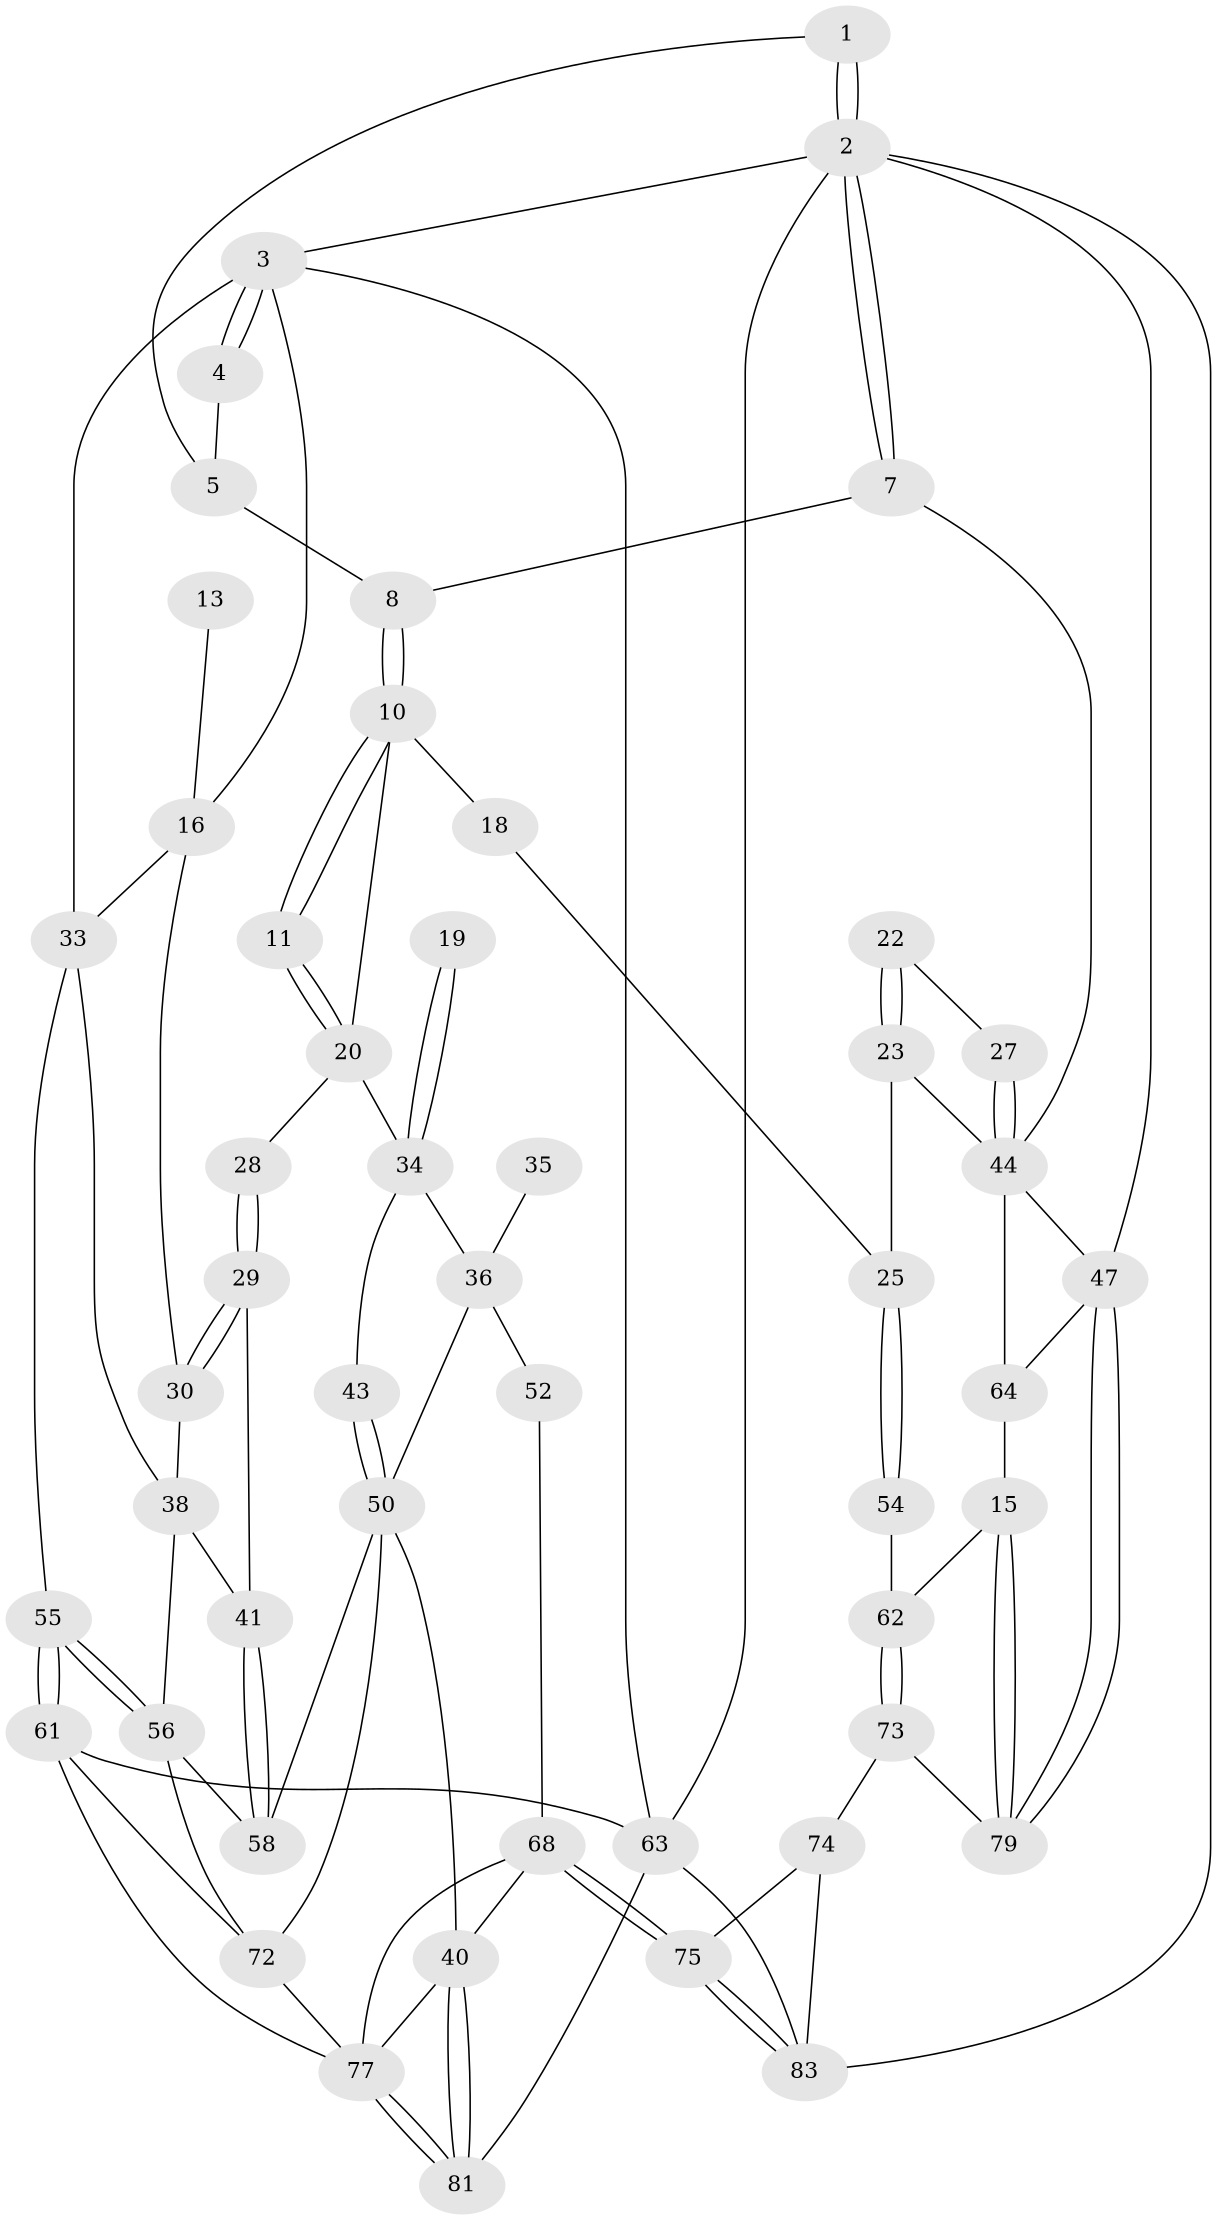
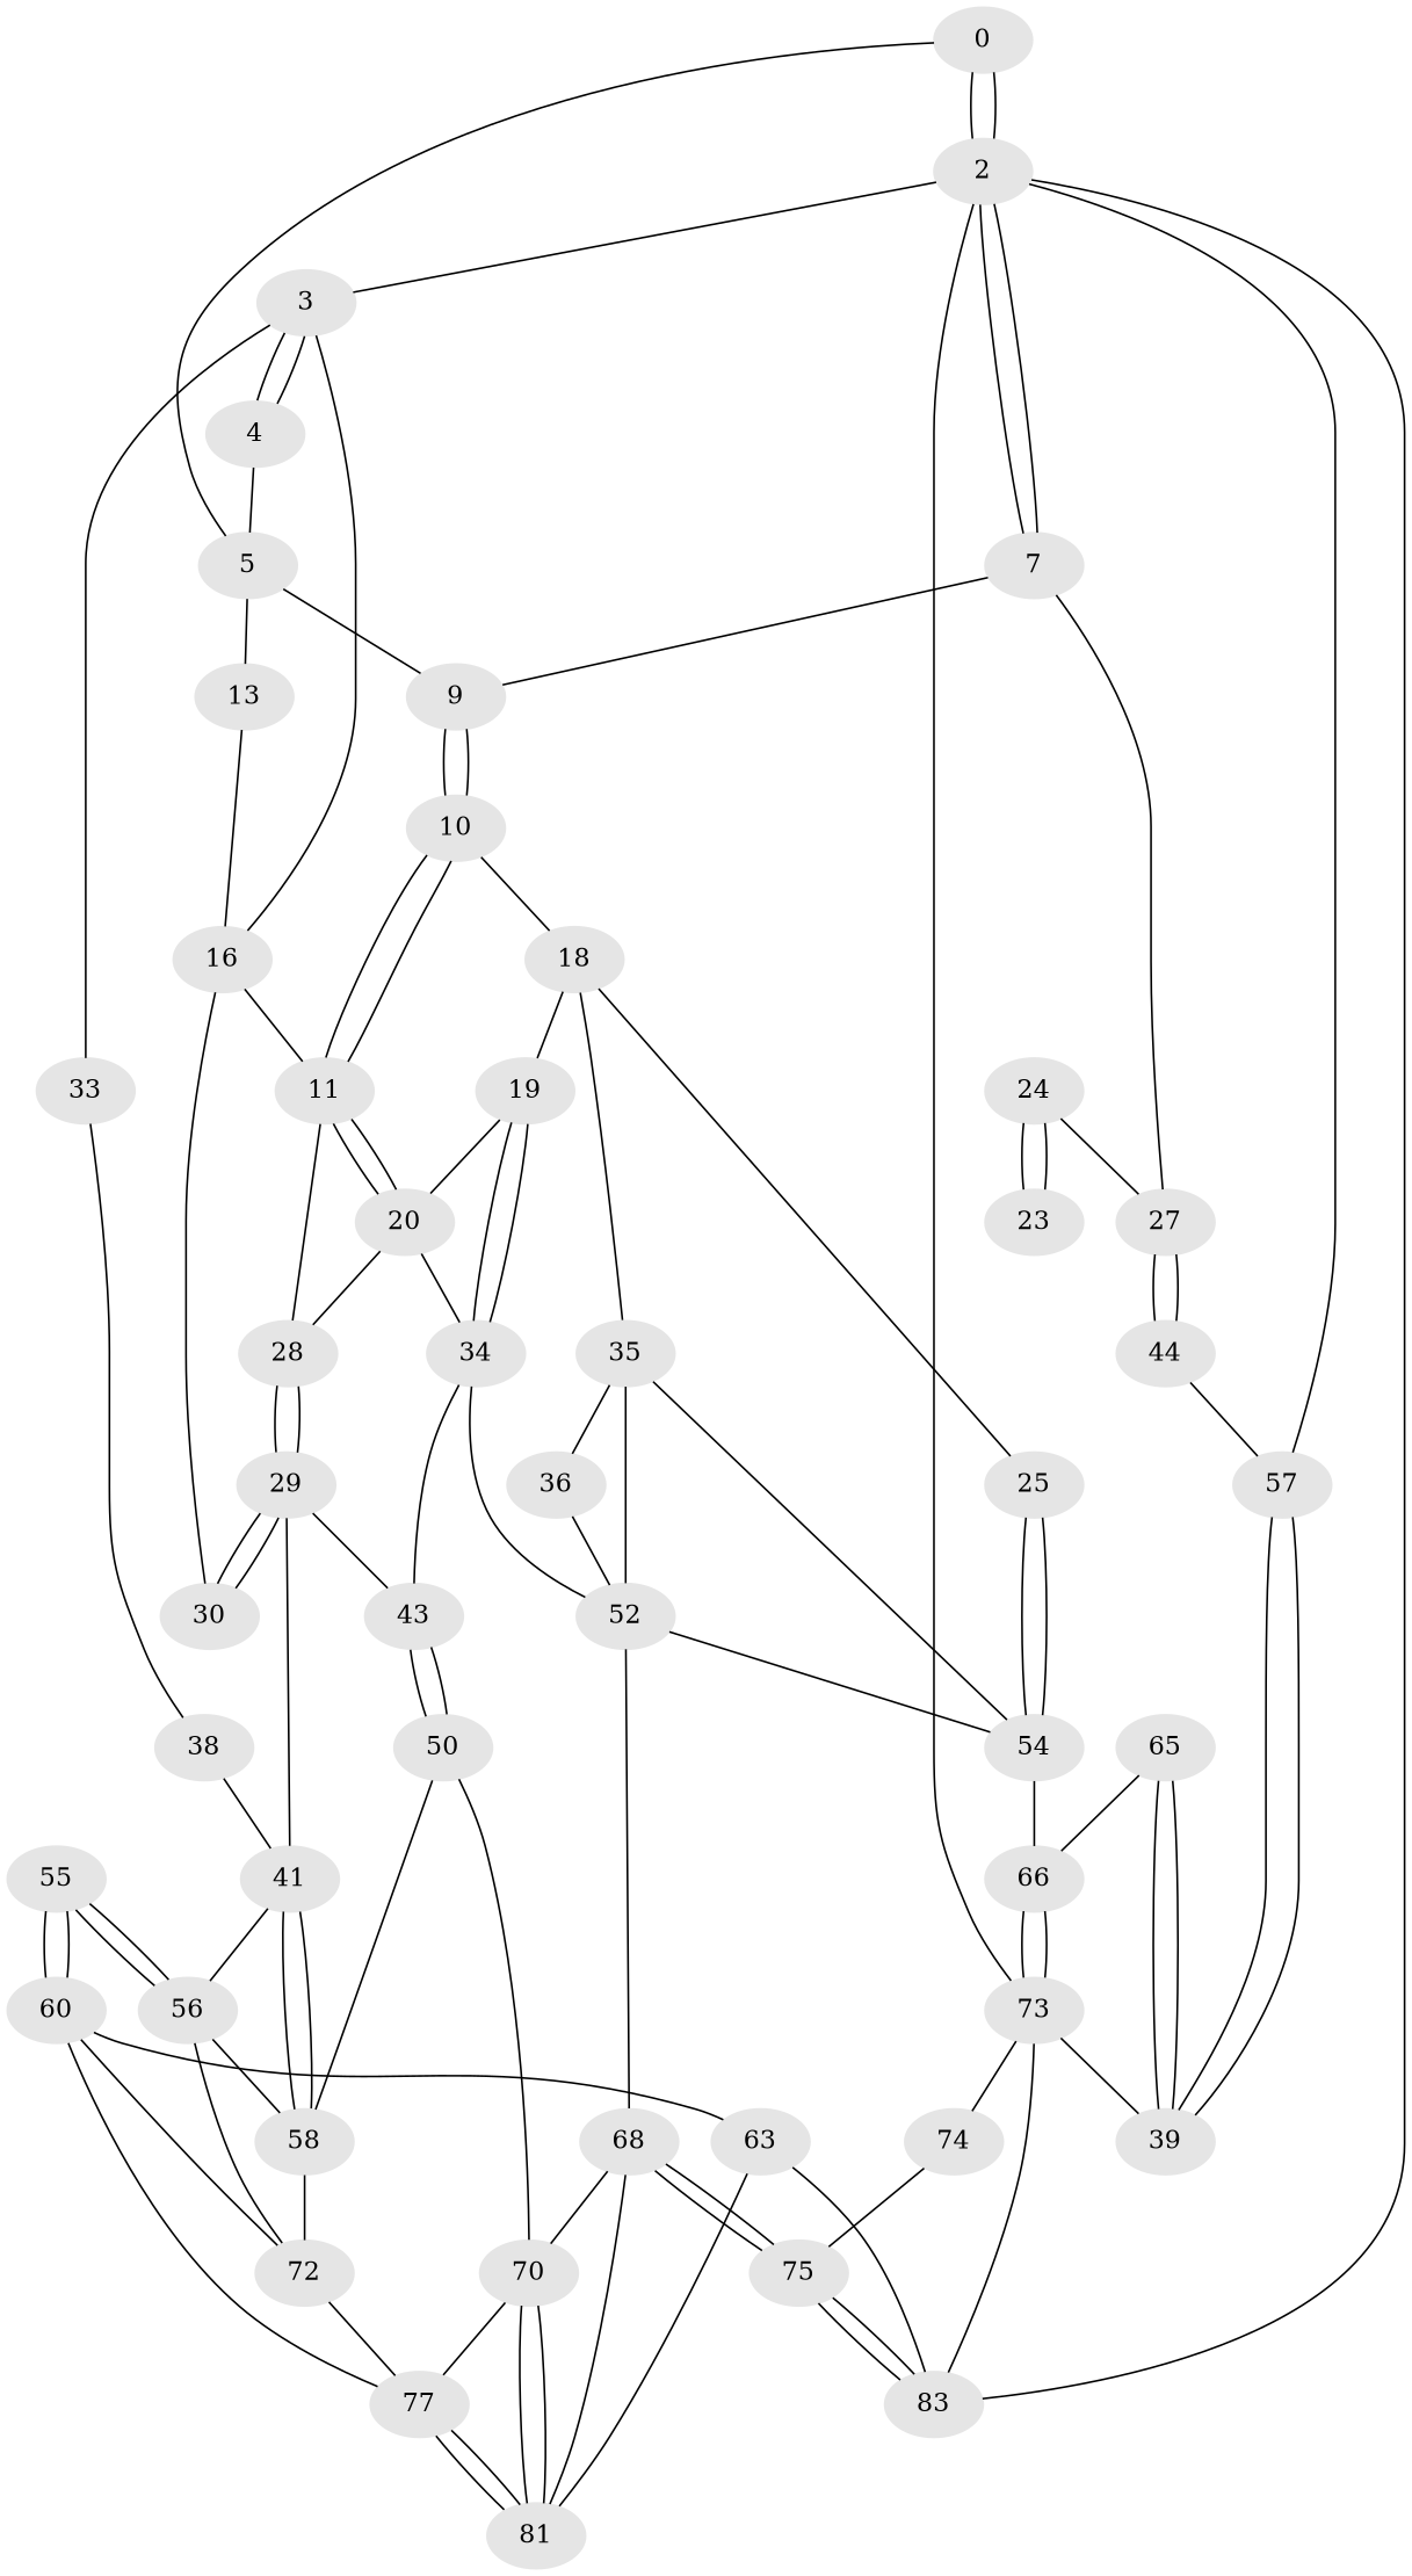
  graph {
    node [color=gray90 style=filled]
    2 [super="+46"]
-   1
+   1 [label=0]
    5 [super="+6"]
    3 [super="+17"]
    7 [super="+8"]
-   47 [super="+48"]
+   47 [super="+48" label=57]
    63 [super="+84"]
    83 [super="+86"]
-   9 [label=8]
+   9
    13
    4
    16 [super="+31"]
    33 [super="+39"]
    27
-   64
-   79
+   79 [label=39]
    81 [super="+82"]
    30
    38 [super="+42"]
    55
    10 [super="+15"]
    44 [super="+45"]
    11 [super="+12"]
    18 [super="+25"]
    20 [super="+32"]
    28
    19
    n28 [label=25]
    35 [super="+51"]
    34 [super="+37"]
    29 [super="+40"]
-   22 [super="+26"]
+   22 [super="+26" label=24]
    23
    54 [super="+67"]
    36 [super="+49"]
    52 [super="+53"]
    43
-   66 [label=62]
+   66
    41
    58 [super="+60"]
    50 [super="+59"]
    56 [super="+57"]
-   61 [super="+62"]
+   61 [super="+62" label=60]
    68 [super="+69"]
-   70 [super="+71" label=40]
+   70 [super="+71"]
    72 [super="+76"]
-   65 [label=15]
+   65
    77 [super="+78"]
    75
    73 [super="+80"]
    74 [super="+85"]
    2 -- 3
    2 -- 7
    2 -- 7
    2 -- 47
-   2 -- 63
+   2 -- 73
    2 -- 83
    1 -- 2
    1 -- 2
    1 -- 5
    5 -- 9
-   3 -- 63
+   5 -- 13
    3 -- 4
    3 -- 4
    3 -- 16
    3 -- 33
    7 -- 9
-   7 -- 44
-   47 -- 64
+   7 -- 27
    47 -- 79
    47 -- 79
    63 -- 83
    63 -- 81
    9 -- 10
    9 -- 10
    13 -- 16
    4 -- 5
-   16 -- 33
+   16 -- 11
    16 -- 30
    33 -- 38
-   33 -- 55
    27 -- 44
    27 -- 44
-   64 -- 65
-   30 -- 38
    38 -- 41
-   38 -- 56
+   41 -- 56
    55 -- 56
    55 -- 56
    55 -- 61
    55 -- 61
    10 -- 11
    10 -- 11
    10 -- 18
    44 -- 47
-   44 -- 64
    11 -- 20
    11 -- 20
+   11 -- 28
+   18 -- 19
    18 -- n28
+   18 -- 35
    20 -- 28
    20 -- 34
    28 -- 29
    28 -- 29
-   10 -- 20
+   19 -- 20
    19 -- 34
    19 -- 34
    n28 -- 54
    n28 -- 54
+   35 -- 54
    35 -- 36
-   34 -- 36
+   35 -- 52
+   34 -- 52
    34 -- 43
    29 -- 30
    29 -- 30
+   29 -- 43
    29 -- 41
    22 -- 27
    22 -- 23
    22 -- 23
-   23 -- 44
-   23 -- n28
    54 -- 66
    36 -- 52
-   36 -- 50
+   52 -- 54
    52 -- 68
    43 -- 50
    43 -- 50
    66 -- 73
    66 -- 73
    41 -- 58
    41 -- 58
-   50 -- 72
+   58 -- 72
    50 -- 58
    50 -- 70
    56 -- 58
    56 -- 72
    61 -- 63
    61 -- 72
    61 -- 77
-   68 -- 77
+   68 -- 81
    68 -- 70
    68 -- 75
    68 -- 75
    70 -- 81
    70 -- 81
    70 -- 77
    72 -- 77
    65 -- 79
    65 -- 79
    65 -- 66
    77 -- 81
    77 -- 81
    75 -- 83
    75 -- 83
    73 -- 79
    73 -- 74 [weight=2]
-   74 -- 83
+   73 -- 83
    74 -- 75
  }
